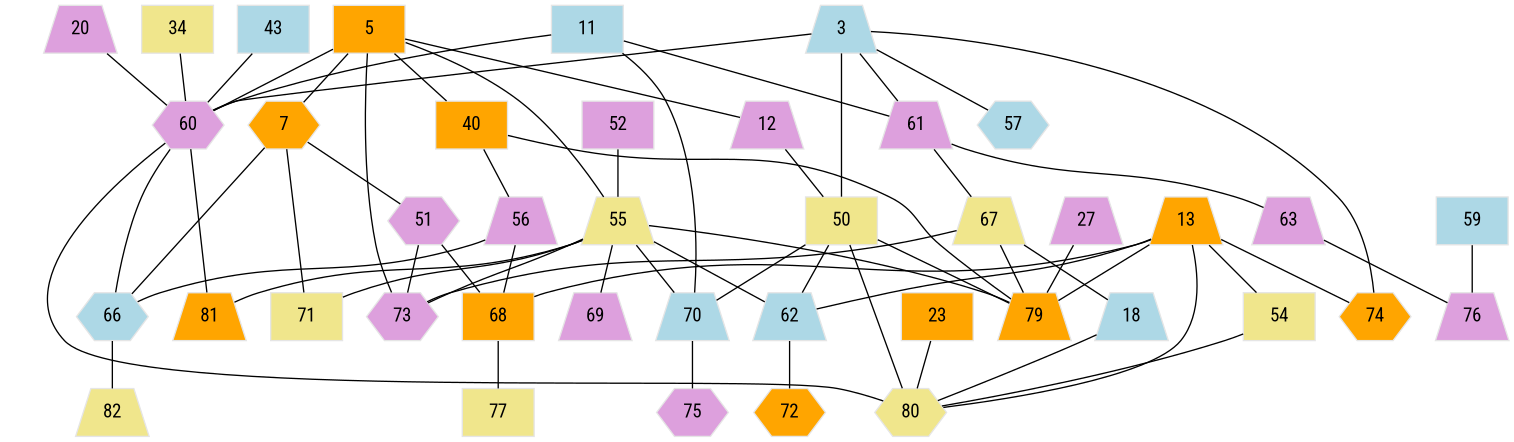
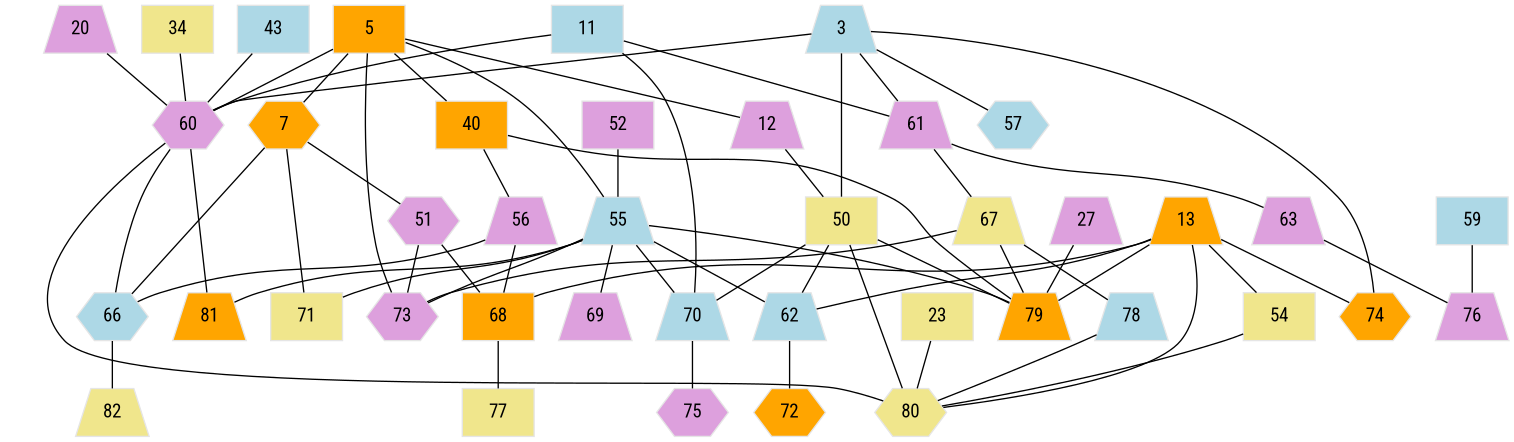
  graph {
    fontname="Roboto Condensed"
    node [color=gray90 fillcolor=plum fontname="Roboto Condensed" shape=trapezium style=filled]
    edge [fontname="Roboto Condensed"]
    50 [fillcolor=khaki shape=box super="+45+15+46+49"]
    70 [fillcolor=lightblue]
    62 [fillcolor=lightblue]
    79 [fillcolor=orange super="+53"]
    80 [fillcolor=khaki shape=hexagon super="+19+32+64"]
    3 [fillcolor=lightblue]
    57 [fillcolor=lightblue shape=hexagon]
    60 [shape=hexagon super="+2+48"]
    61 [super="+9"]
    74 [fillcolor=orange shape=hexagon]
    66 [fillcolor=lightblue shape=hexagon super="+17+38"]
    81 [fillcolor=orange]
    63
    67 [fillcolor=khaki super="+58"]
    5 [fillcolor=orange shape=box]
    7 [fillcolor=orange shape=hexagon]
    12
    40 [fillcolor=orange shape=box super="+39"]
-   55 [fillcolor=khaki super="+41+29"]
+   55 [fillcolor=lightblue super="+41+29"]
    73 [shape=hexagon super="+18"]
    51 [shape=hexagon super="+42"]
    71 [fillcolor=khaki shape=box super="+65"]
    56 [super="+30"]
    69
    68 [fillcolor=orange shape=box super="+44"]
    82 [fillcolor=khaki]
    11 [fillcolor=lightblue shape=box super="+4"]
    75 [shape=hexagon]
    54 [fillcolor=khaki shape=box super="+37"]
    13 [fillcolor=orange]
    72 [fillcolor=orange shape=hexagon]
    77 [fillcolor=khaki shape=box]
    20
-   23 [fillcolor=orange shape=box]
+   23 [fillcolor=khaki shape=box]
    27
    34 [fillcolor=khaki shape=box]
    43 [fillcolor=lightblue shape=box]
    52 [shape=box]
    59 [fillcolor=lightblue shape=box]
    76
-   78 [fillcolor=lightblue label=18]
+   78 [fillcolor=lightblue]
    50 -- 70
    50 -- 62
    50 -- 79
    50 -- 80 [weight=2]
    70 -- 75
    62 -- 72
    3 -- 50 [weight=3]
    3 -- 57
    3 -- 60 [weight=2]
    3 -- 61 [weight=2]
    3 -- 74
    60 -- 80 [weight=2]
    60 -- 66
    60 -- 81
    61 -- 63
    61 -- 67
    66 -- 82
    63 -- 76
    67 -- 79
    67 -- 73
    67 -- 78
    5 -- 60
    5 -- 7
    5 -- 12
    5 -- 40
    5 -- 55
    5 -- 73 [weight=2]
    7 -- 66
    7 -- 51 [weight=2]
    7 -- 71
    12 -- 50
    40 -- 79
    40 -- 56
    55 -- 70
    55 -- 62
    55 -- 79 [weight=2]
    55 -- 81
    55 -- 73
    55 -- 71 [weight=3]
    55 -- 69
    51 -- 73
    51 -- 68
    56 -- 66
    56 -- 68 [weight=2]
    68 -- 77
    11 -- 70 [weight=2]
    11 -- 60 [weight=3]
    11 -- 61
    54 -- 80
    13 -- 62
    13 -- 79
    13 -- 80
    13 -- 74
    13 -- 68 [weight=2]
    13 -- 54 [weight=2]
    20 -- 60
    23 -- 80
    27 -- 79
    34 -- 60
    43 -- 60
    52 -- 55
    59 -- 76
    78 -- 80
  }
